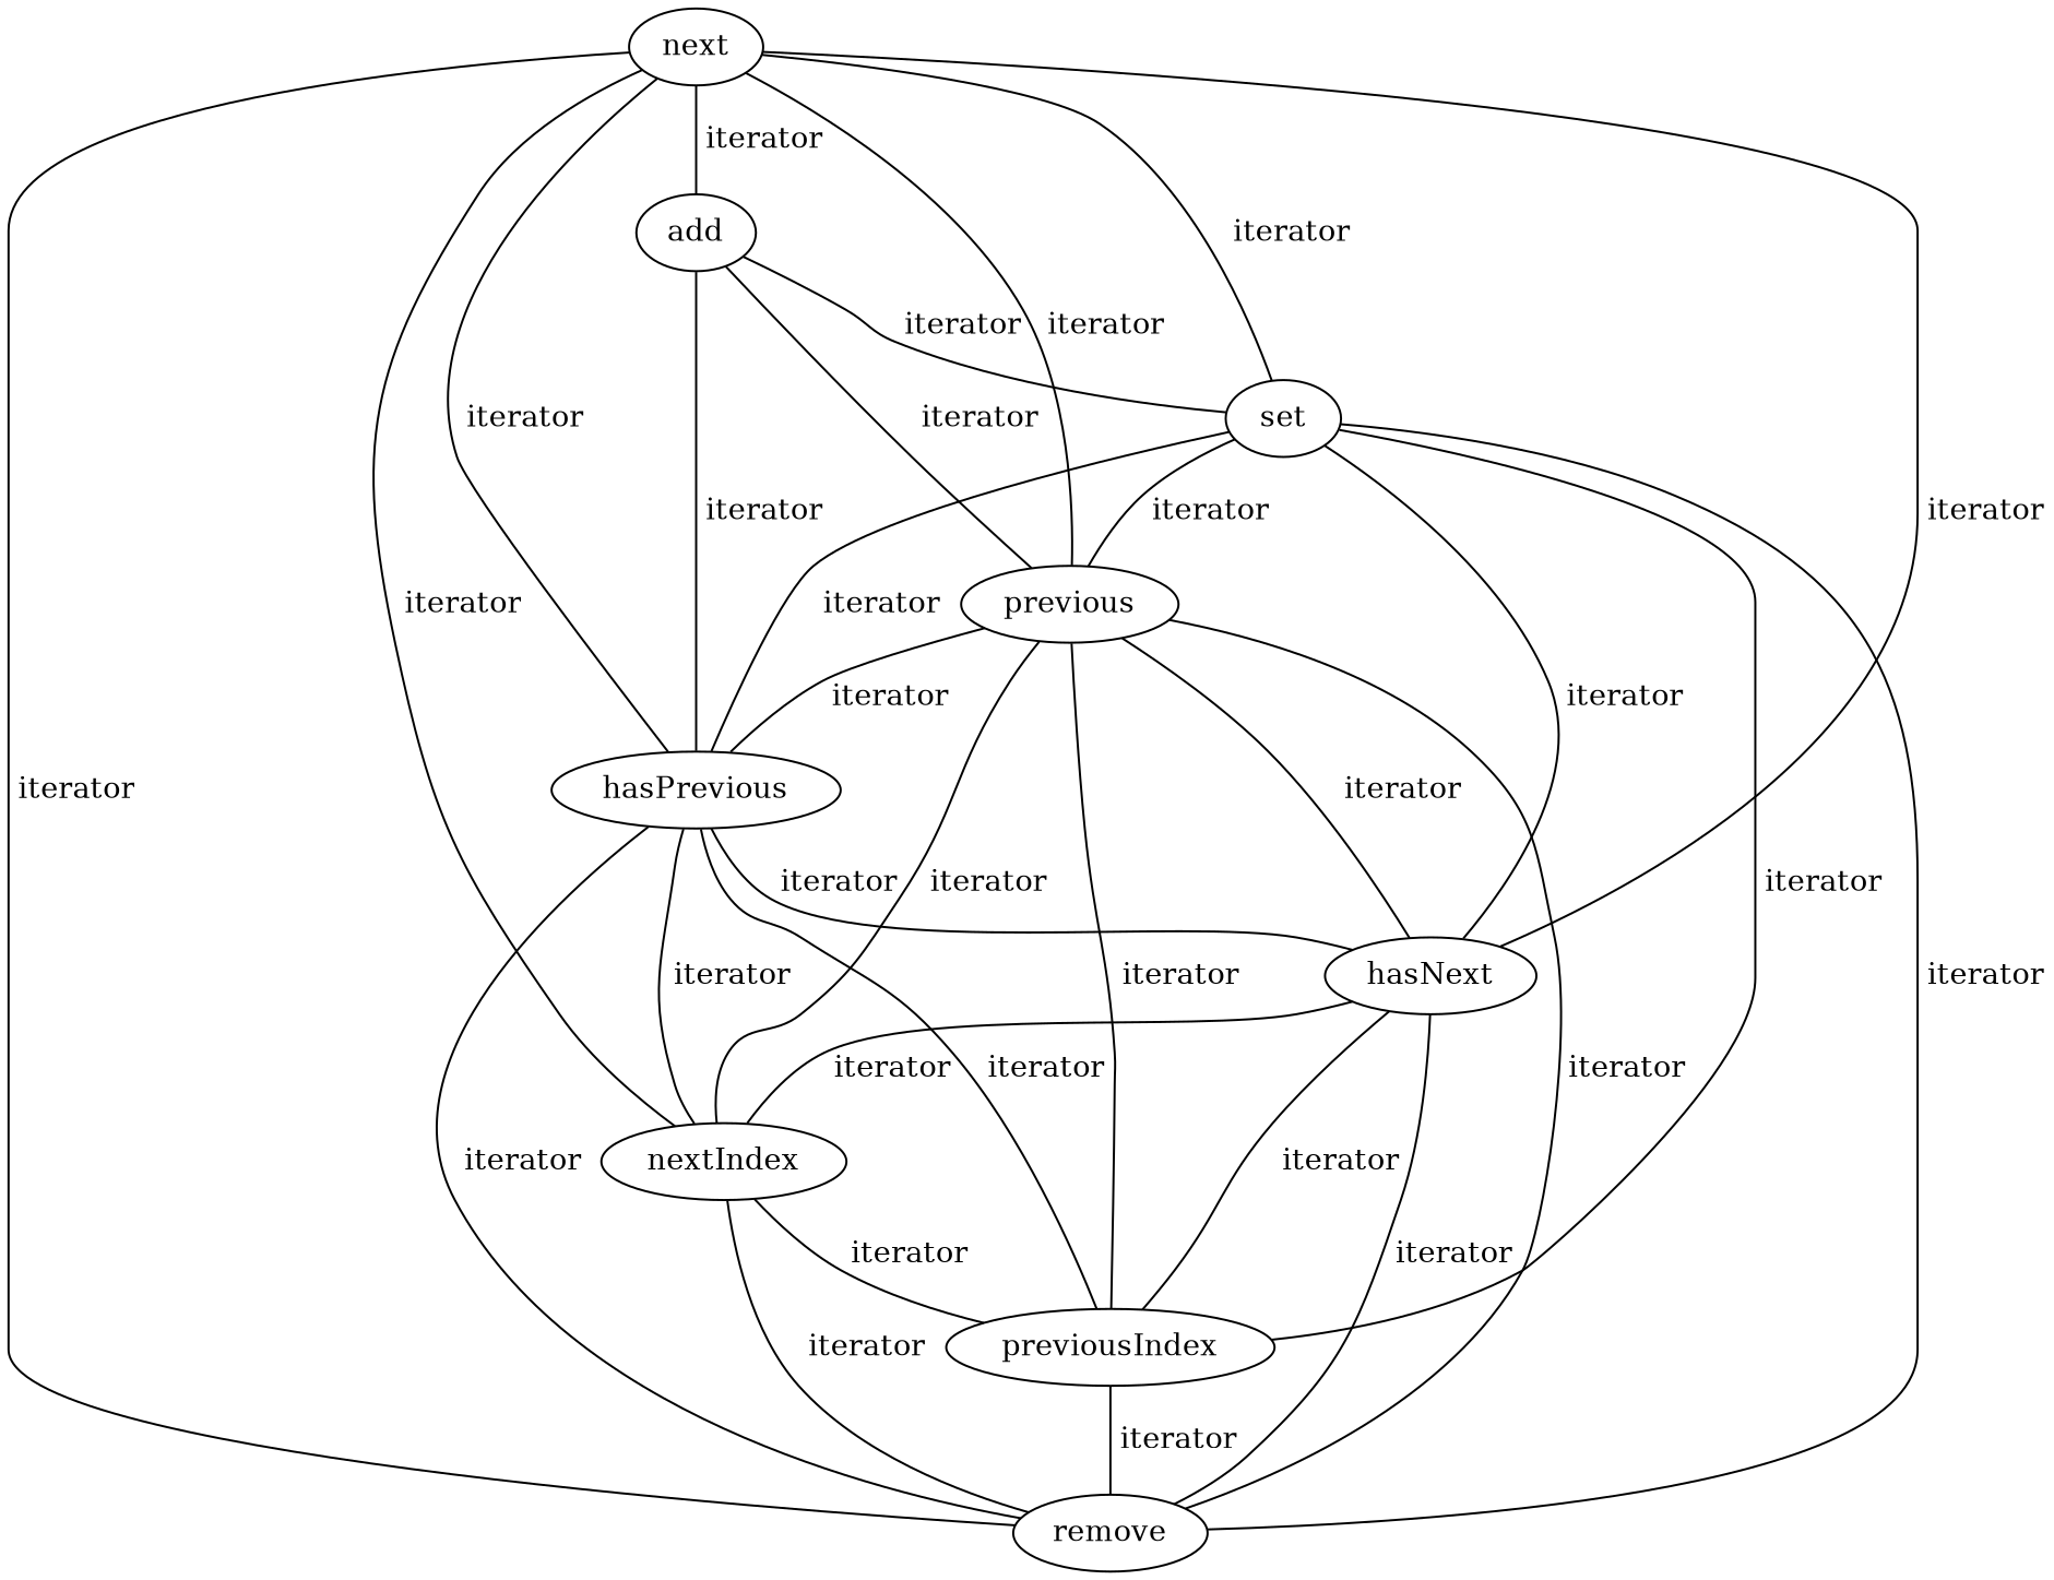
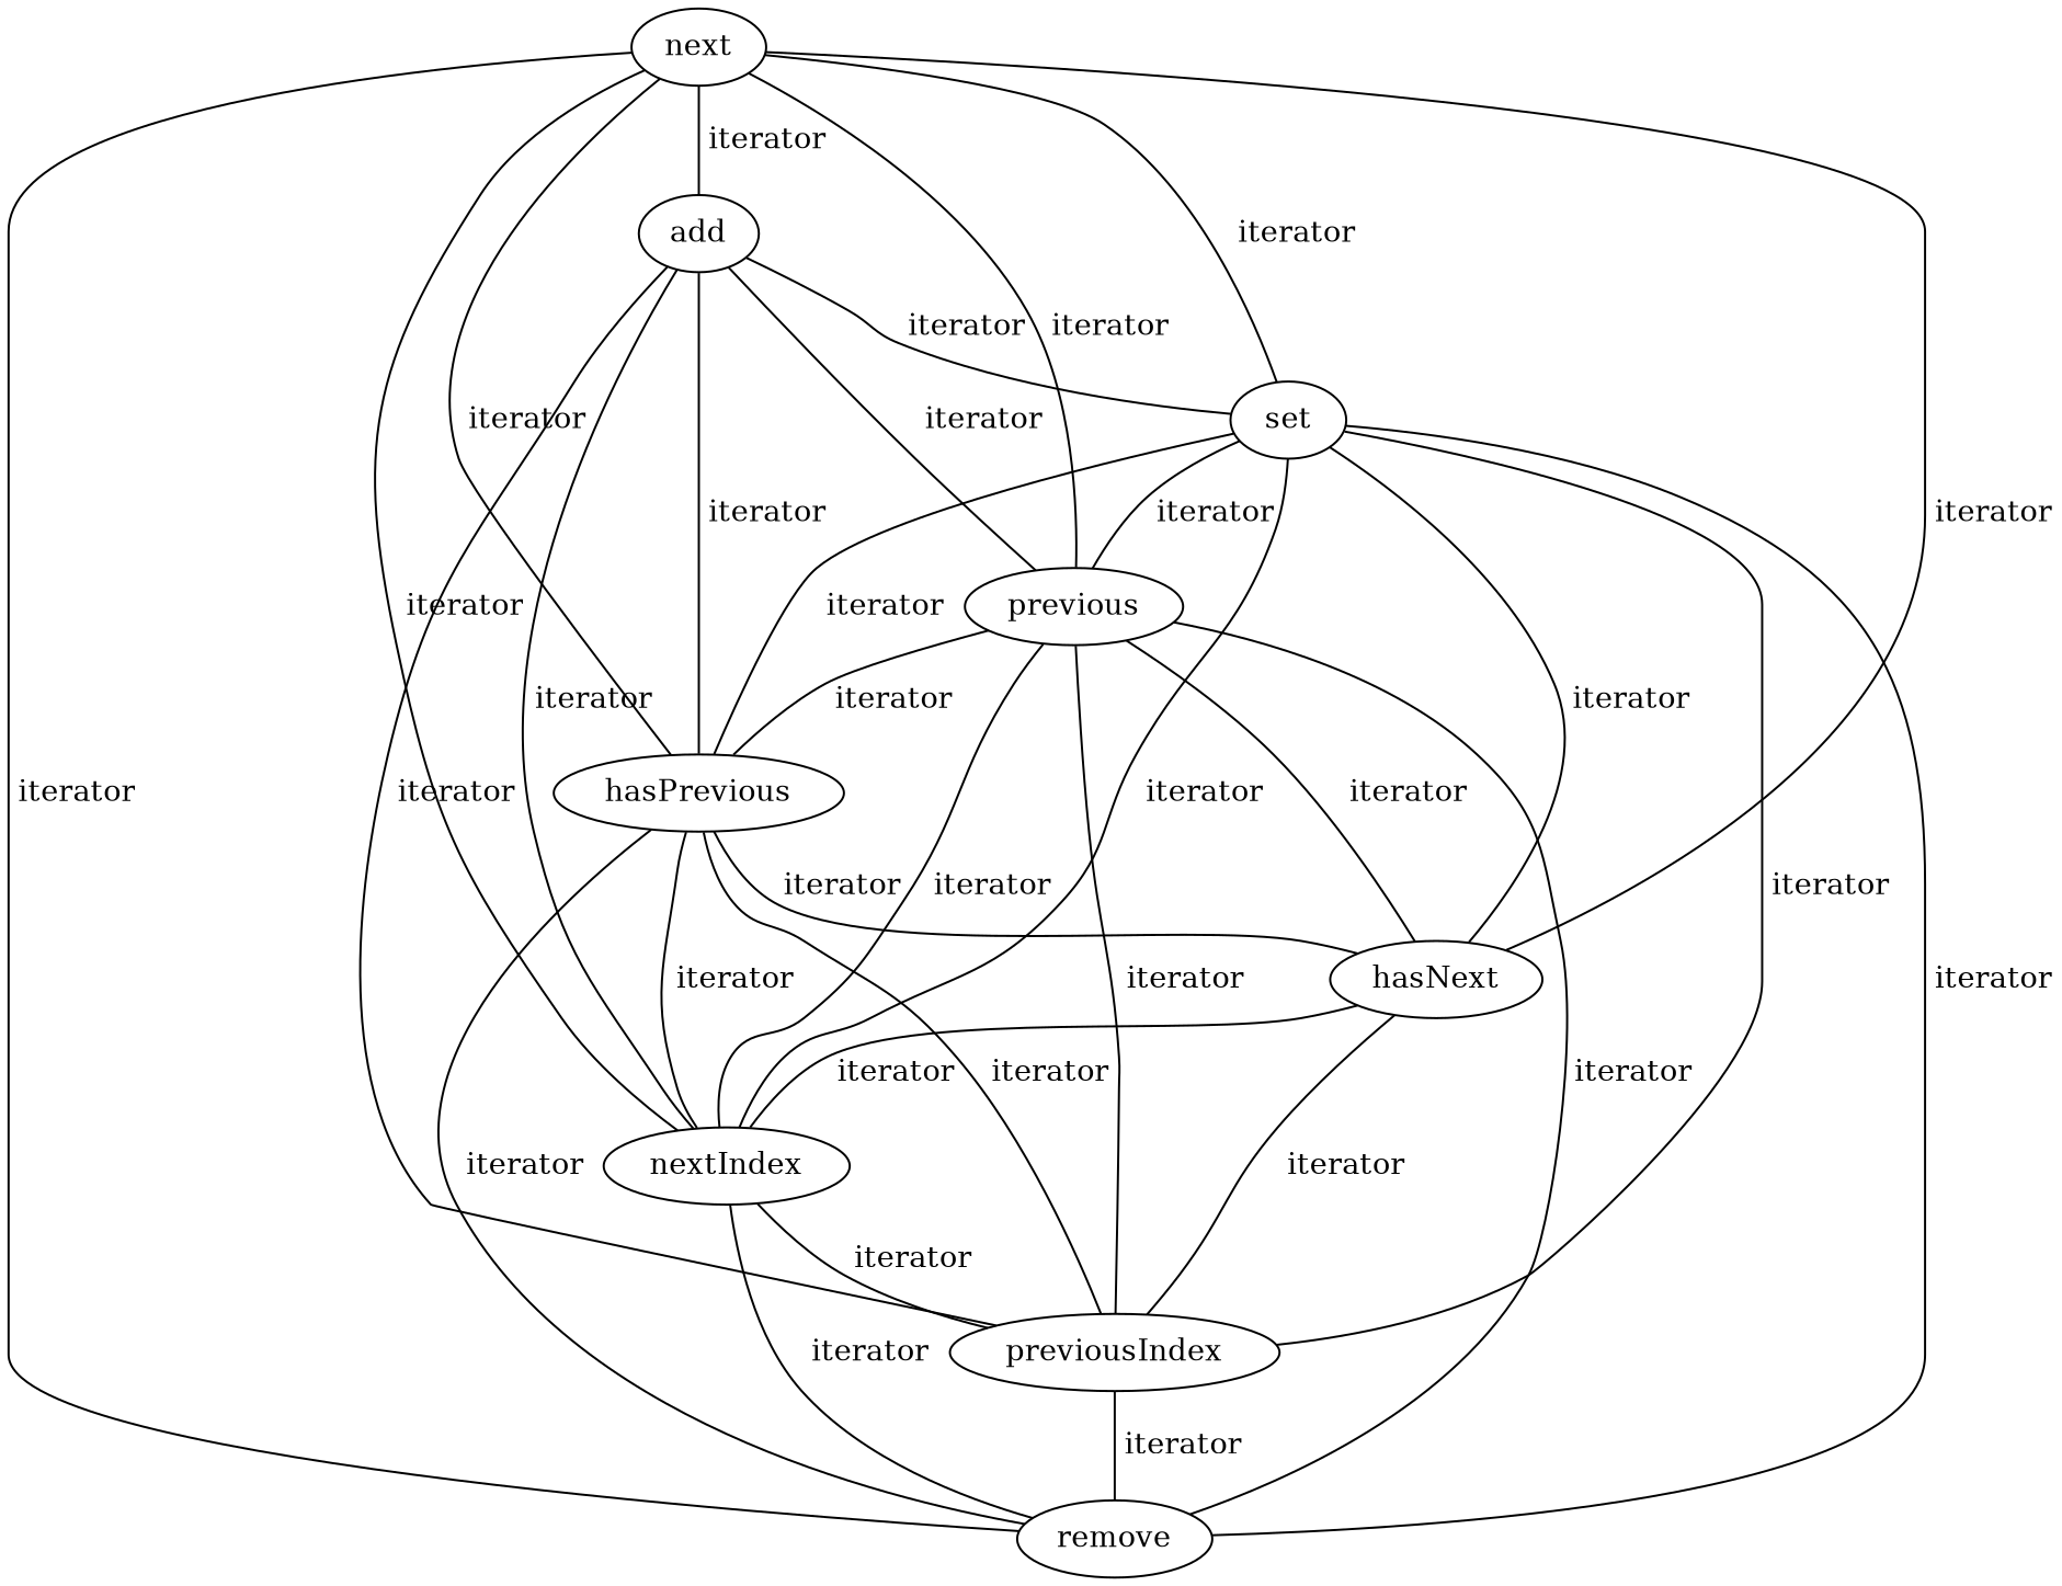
  digraph {
    edge [dir=none]
    next
    add
    set
    previous
    hasPrevious
    hasNext
    nextIndex
    remove
    previousIndex
    next -> add [label=" iterator"]
    next -> set [label=" iterator"]
    next -> previous [label=" iterator"]
    next -> hasPrevious [label=" iterator"]
    next -> hasNext [label=" iterator"]
    next -> nextIndex [label=" iterator"]
    next -> remove [label=" iterator"]
    add -> set [label=" iterator"]
    add -> previous [label=" iterator"]
    add -> hasPrevious [label=" iterator"]
+   add -> nextIndex [label=" iterator"]
+   add -> previousIndex [label=" iterator"]
    set -> previous [label=" iterator"]
    set -> hasPrevious [label=" iterator"]
    set -> hasNext [label=" iterator"]
+   set -> nextIndex [label=" iterator"]
    set -> remove [label=" iterator"]
    set -> previousIndex [label=" iterator"]
    previous -> hasPrevious [label=" iterator"]
    previous -> hasNext [label=" iterator"]
    previous -> nextIndex [label=" iterator"]
    previous -> remove [label=" iterator"]
    previous -> previousIndex [label=" iterator"]
    hasPrevious -> hasNext [label=" iterator"]
    hasPrevious -> nextIndex [label=" iterator"]
    hasPrevious -> remove [label=" iterator"]
    hasPrevious -> previousIndex [label=" iterator"]
    hasNext -> nextIndex [label=" iterator"]
-   hasNext -> remove [label=" iterator"]
    hasNext -> previousIndex [label=" iterator"]
    nextIndex -> remove [label=" iterator"]
    nextIndex -> previousIndex [label=" iterator"]
    previousIndex -> remove [label=" iterator"]
  }
